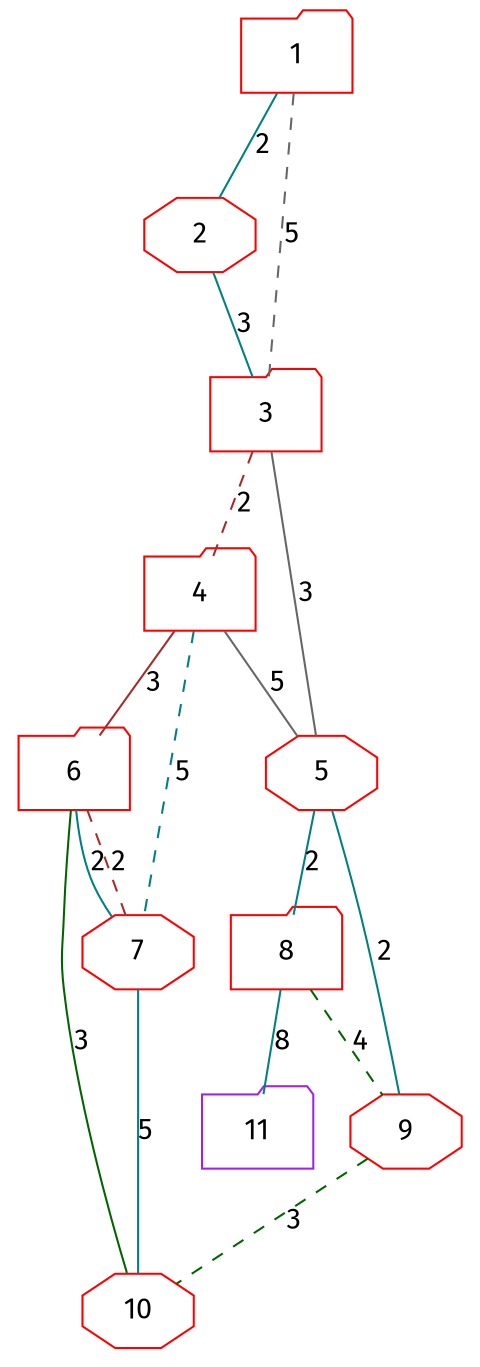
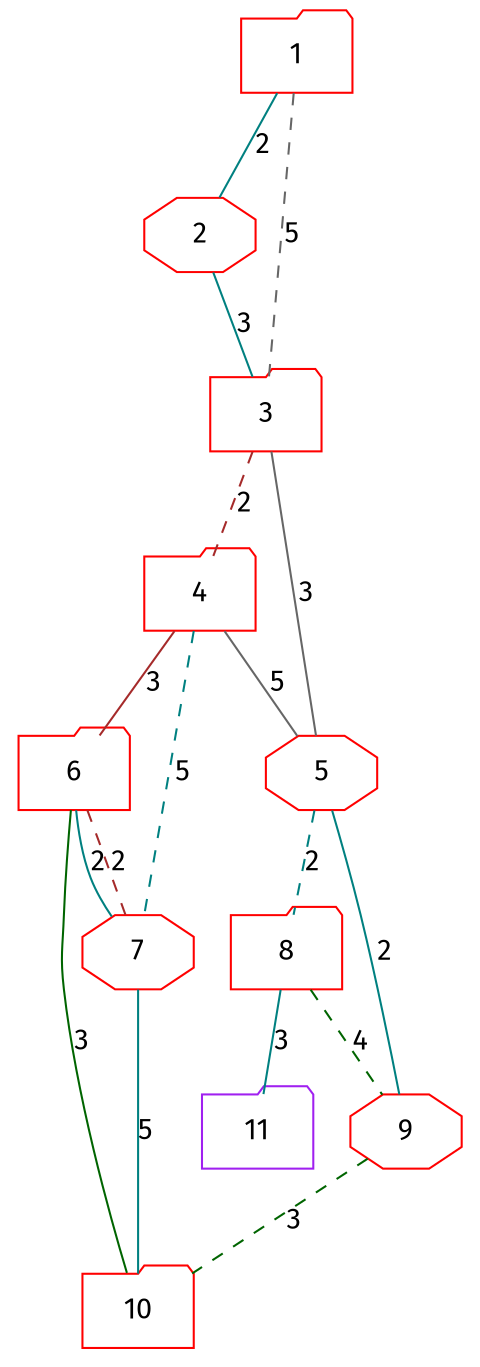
  graph {
    fontname="Fira Sans"
    node [color=red fontname="Fira Sans" shape=folder weight=1]
    edge [color=teal fontname="Fira Sans" style=solid]
    1
    2 [shape=octagon]
    3
    4
    5 [shape=octagon]
    6
    7 [shape=octagon]
    8
    9 [shape=octagon]
-   10 [shape=octagon]
+   10
    11 [color=purple weight=4]
    1 -- 2 [label=2]
    1 -- 3 [color=gray40 label=5 style=dashed]
    2 -- 3 [label=3]
    3 -- 4 [color=brown label=2 style=dashed]
    3 -- 5 [color=gray40 label=3]
    4 -- 5 [color=gray40 label=5]
    4 -- 6 [color=brown label=3]
    4 -- 7 [label=5 style=dashed]
-   5 -- 8 [label=2]
+   5 -- 8 [label=2 style=dashed]
    5 -- 9 [label=2]
    6 -- 7 [color=brown label=2 style=dashed]
    6 -- 7 [label=2]
    6 -- 10 [color=darkgreen label=3]
    7 -- 10 [label=5]
    8 -- 9 [color=darkgreen label=4 style=dashed]
-   8 -- 11 [label=8]
+   8 -- 11 [label=3]
    9 -- 10 [color=darkgreen label=3 style=dashed]
  }
